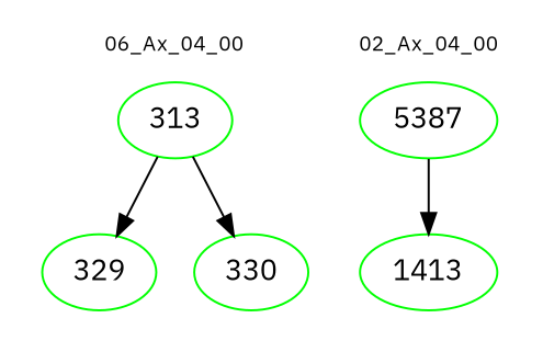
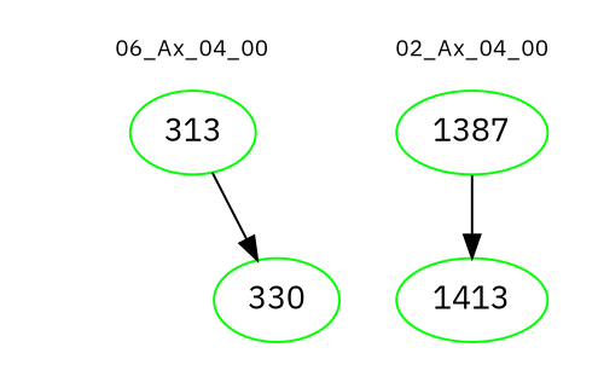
  digraph {
    fontname="IBM Plex Sans"
    node [color=green fontname="IBM Plex Sans"]
    edge [color=black fontname="IBM Plex Sans"]
    n1 [label=313]
-   n2 [label=329]
    n3 [label=330]
-   n4 [label=5387]
+   n4 [label=1387]
    n5 [label=1413]
    subgraph cluster_1 {
      color=white
      fontsize=10
      label="06_Ax_04_00"
      n1
-     n2
      n3
    }
    subgraph cluster_2 {
      color=white
      fontsize=10
      label="02_Ax_04_00"
      n4
      n5
    }
-   n1 -> n2
    n1 -> n3
    n4 -> n5
  }
